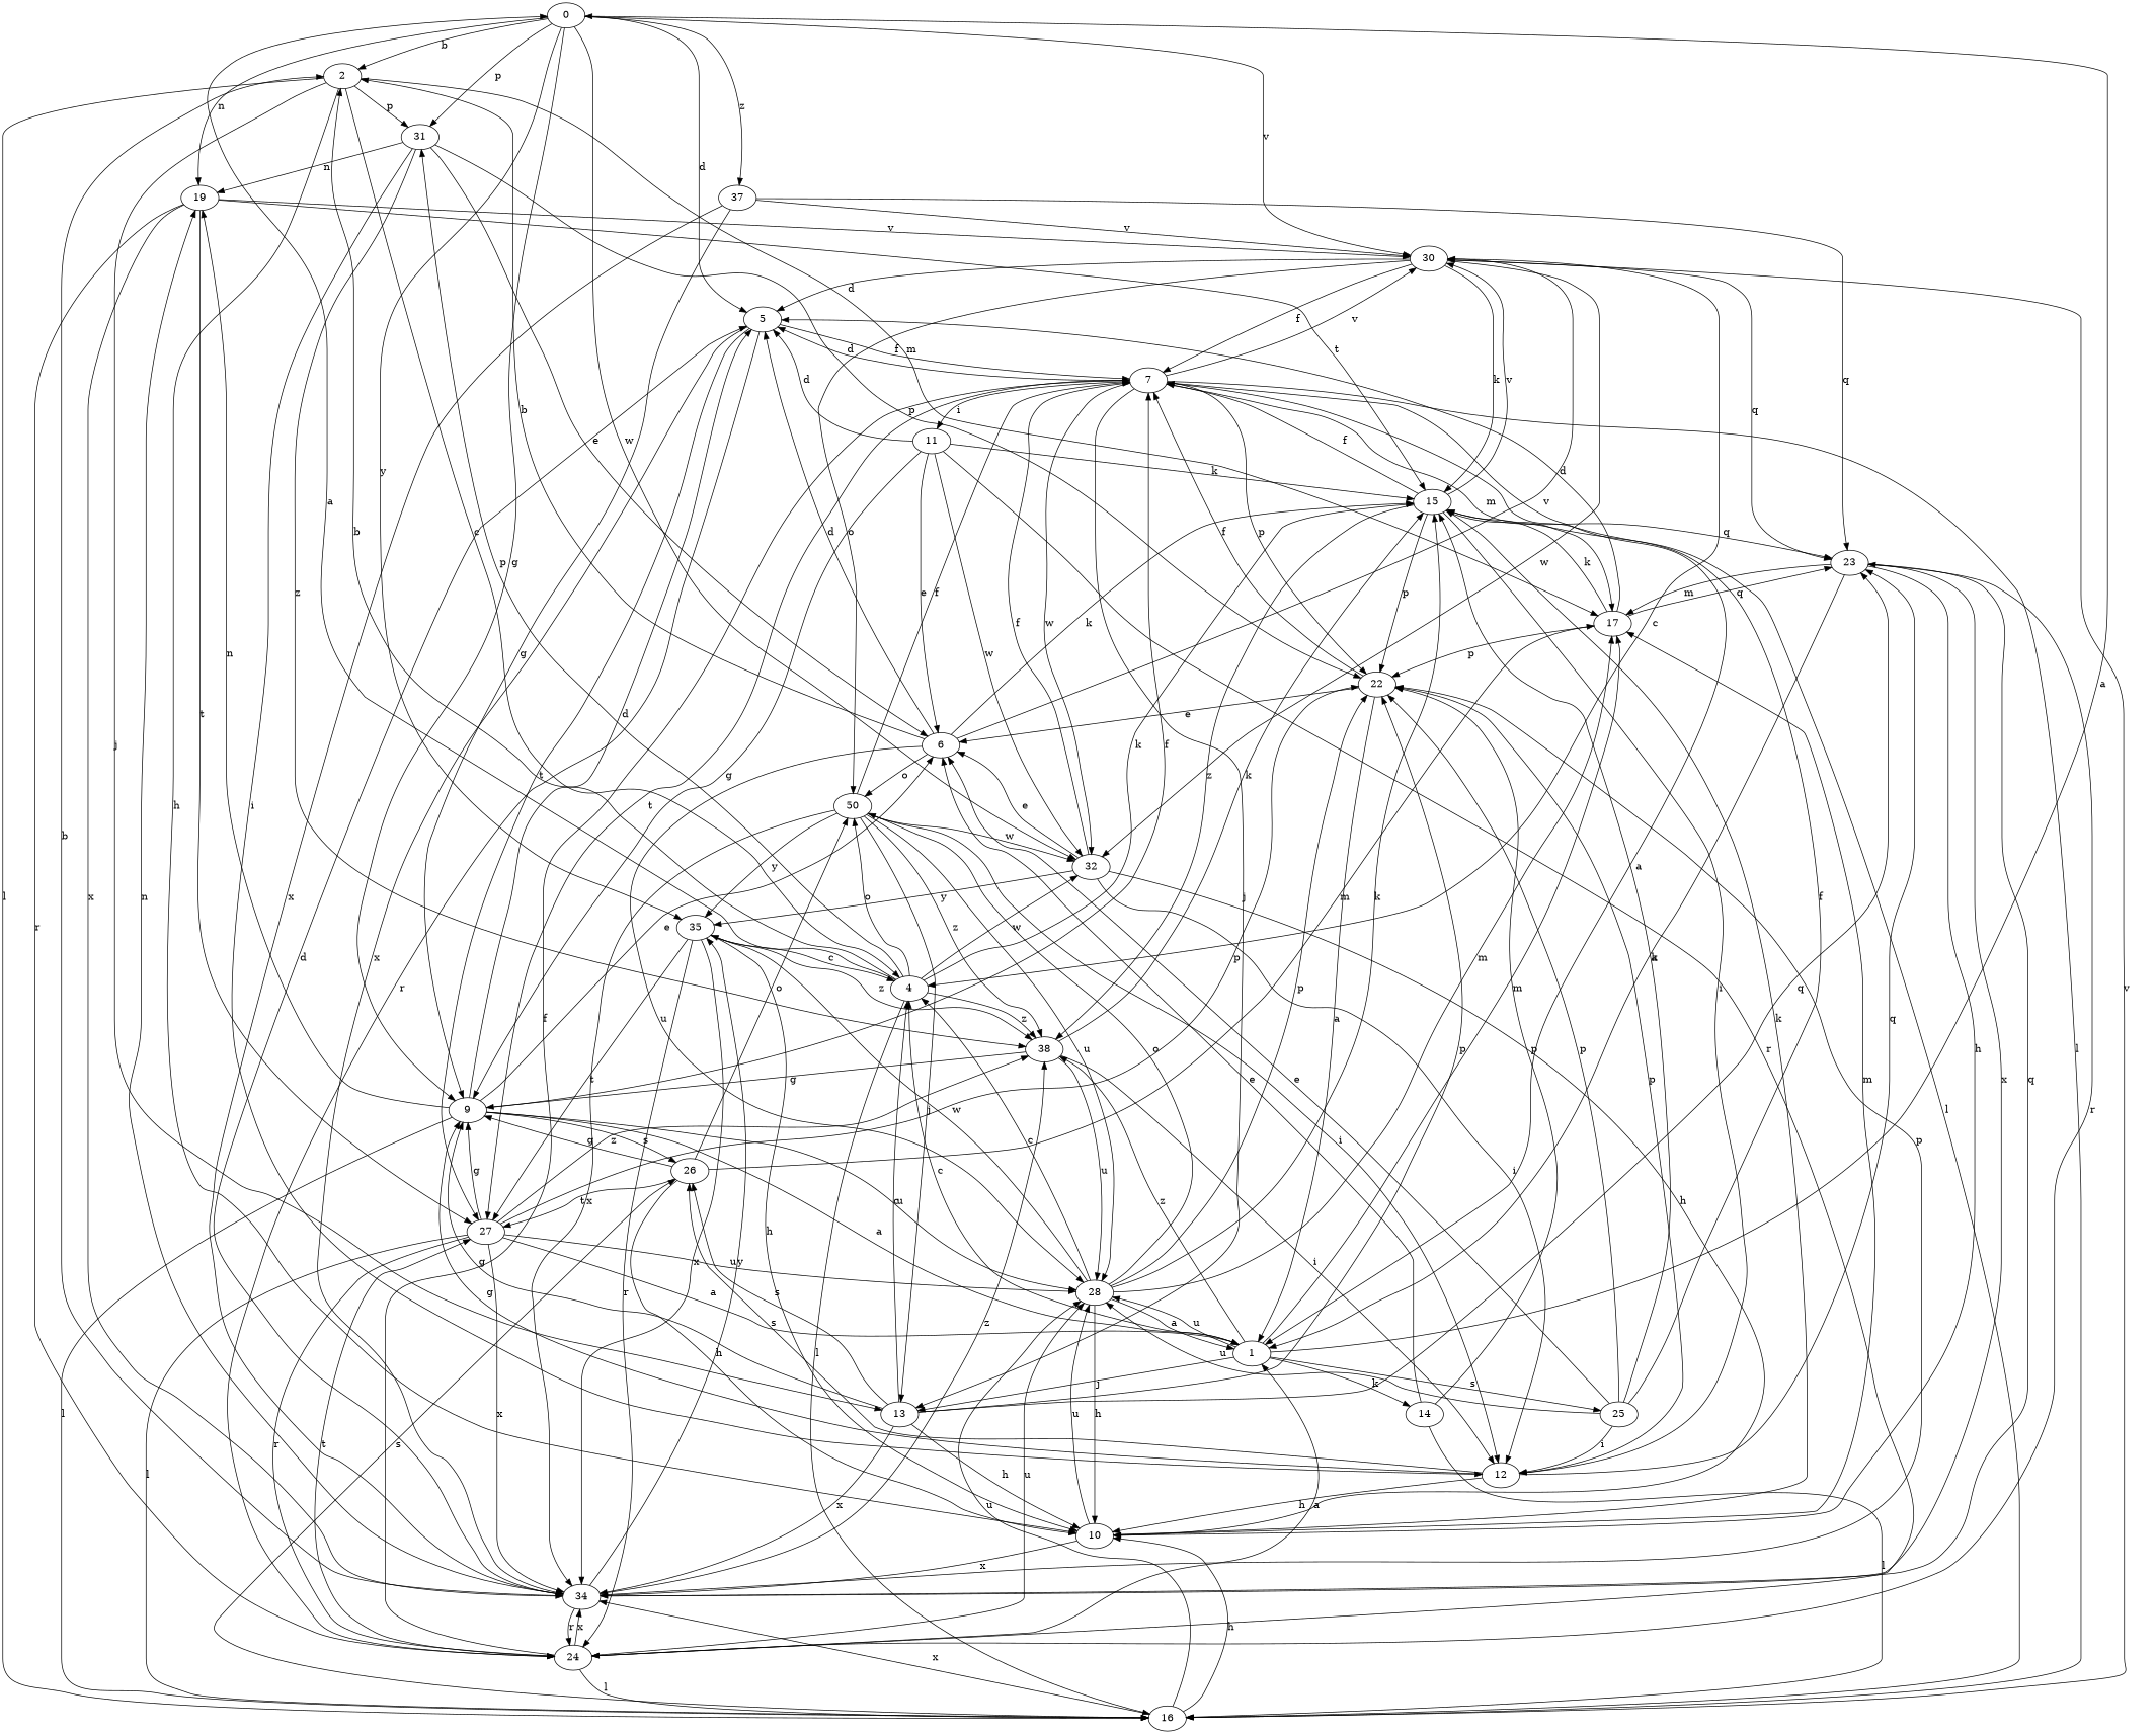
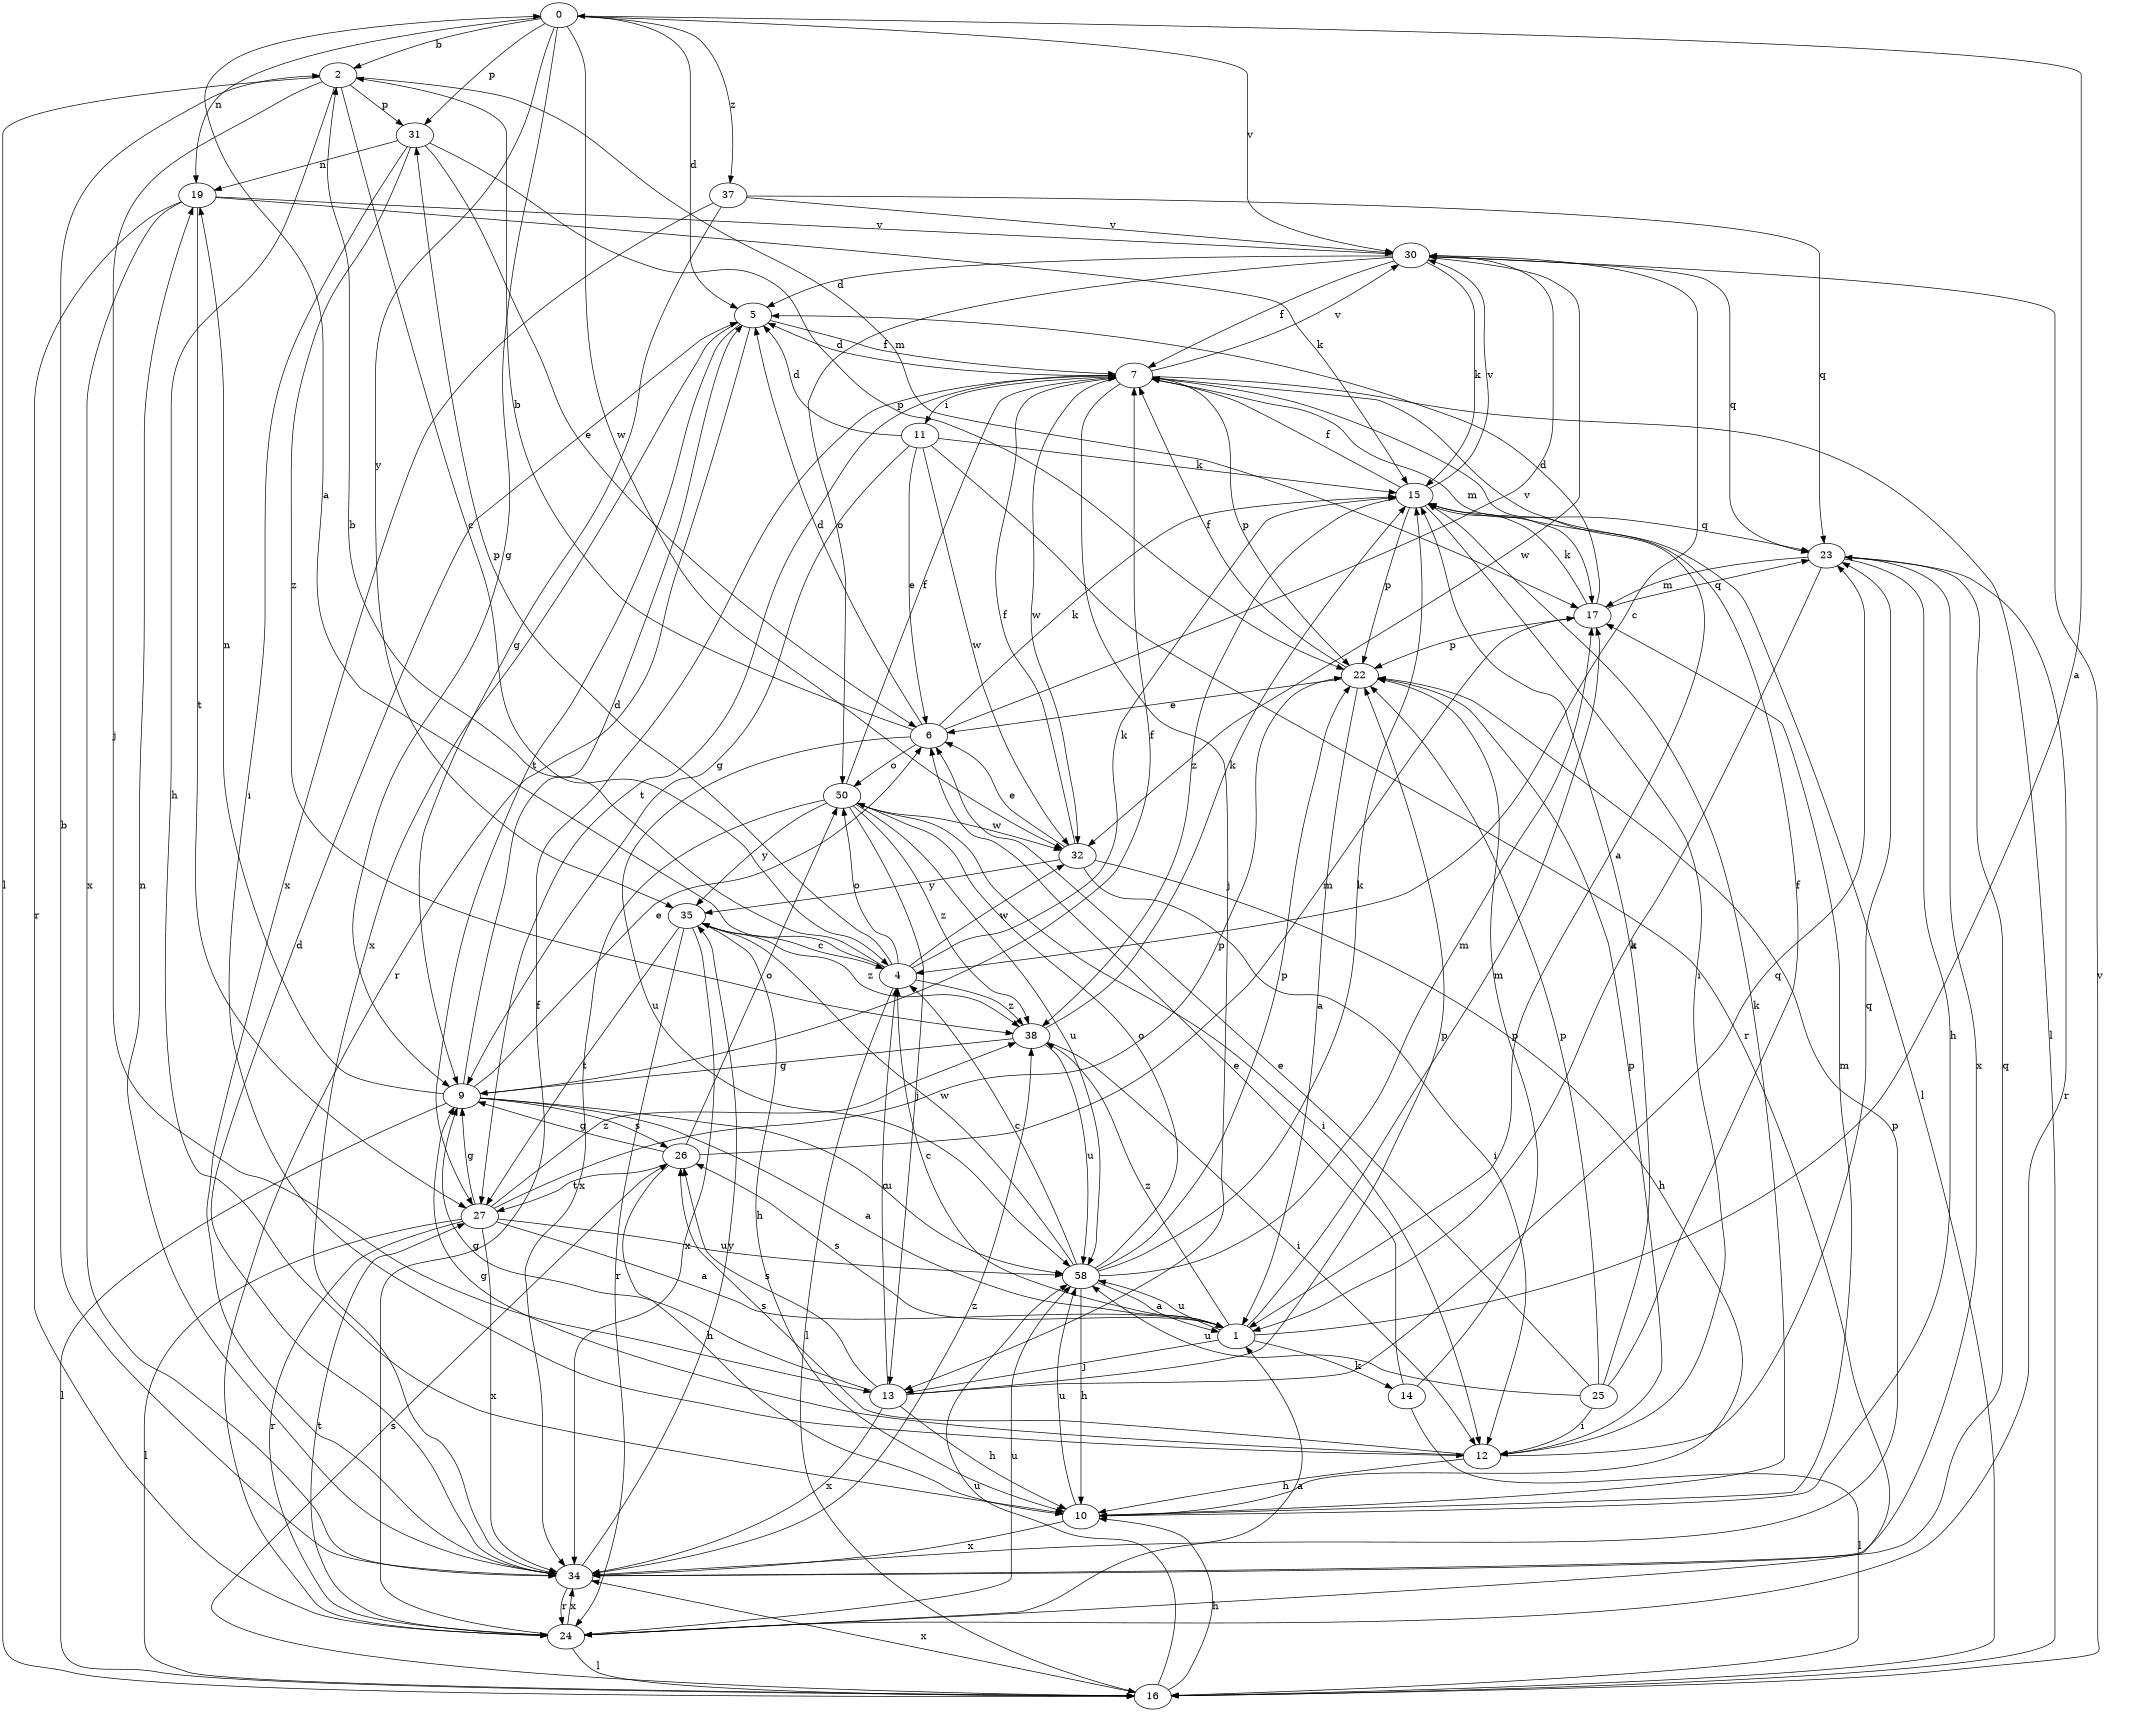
  strict digraph {
    0
    2
    5
    9
    19
    n6 [label=31]
    30
    32
    35
    37
    4
    13
    17
    10
    16
    7
    24
    27
    34
    1
-   28
+   28 [label=58]
    6
    26
    15
    38
    22
    12
    n28 [label=50]
    23
    14
    25
    11
    0 -> 2 [label=b]
    0 -> 5 [label=d]
    0 -> 9 [label=g]
    0 -> 19 [label=n]
    0 -> n6 [label=p]
    0 -> 30 [label=v]
    0 -> 32 [label=w]
    0 -> 35 [label=y]
    0 -> 37 [label=z]
    2 -> n6 [label=p]
    2 -> 4 [label=c]
    2 -> 13 [label=j]
    2 -> 17 [label=m]
    2 -> 10 [label=h]
    2 -> 16 [label=l]
    5 -> 7 [label=f]
    5 -> 24 [label=r]
    5 -> 27 [label=t]
    5 -> 34 [label=x]
    9 -> 5 [label=d]
    9 -> 19 [label=n]
    9 -> 16 [label=l]
    9 -> 7 [label=f]
    9 -> 1 [label=a]
    9 -> 28 [label=u]
    9 -> 6 [label=e]
    9 -> 26 [label=s]
    19 -> 30 [label=v]
    19 -> 24 [label=r]
    19 -> 27 [label=t]
    19 -> 34 [label=x]
-   19 -> 15 [label=t]
+   19 -> 15 [label=k]
    n6 -> 19 [label=n]
    n6 -> 6 [label=e]
    n6 -> 38 [label=z]
    n6 -> 22 [label=p]
    n6 -> 12 [label=i]
    30 -> 5 [label=d]
    30 -> 32 [label=w]
    30 -> 4 [label=c]
    30 -> 7 [label=f]
    30 -> 15 [label=k]
    30 -> n28 [label=o]
    30 -> 23 [label=q]
    32 -> 35 [label=y]
    32 -> 10 [label=h]
    32 -> 7 [label=f]
    32 -> 6 [label=e]
    32 -> 12 [label=i]
    35 -> 4 [label=c]
    35 -> 10 [label=h]
    35 -> 24 [label=r]
    35 -> 27 [label=t]
    35 -> 34 [label=x]
    35 -> 38 [label=z]
    37 -> 9 [label=g]
    37 -> 30 [label=v]
    37 -> 34 [label=x]
    37 -> 23 [label=q]
    4 -> 0 [label=a]
    4 -> 2 [label=b]
    4 -> n6 [label=p]
    4 -> 32 [label=w]
    4 -> 16 [label=l]
    4 -> 15 [label=k]
    4 -> 38 [label=z]
    4 -> n28 [label=o]
    13 -> 9 [label=g]
    13 -> 4 [label=c]
    13 -> 10 [label=h]
    13 -> 34 [label=x]
    13 -> 26 [label=s]
    13 -> 22 [label=p]
    13 -> 23 [label=q]
    17 -> 5 [label=d]
    17 -> 15 [label=k]
    17 -> 22 [label=p]
    17 -> 23 [label=q]
    10 -> 17 [label=m]
    10 -> 34 [label=x]
    10 -> 28 [label=u]
    10 -> 15 [label=k]
    16 -> 30 [label=v]
    16 -> 10 [label=h]
    16 -> 34 [label=x]
    16 -> 28 [label=u]
    16 -> 26 [label=s]
    7 -> 5 [label=d]
    7 -> 30 [label=v]
    7 -> 32 [label=w]
    7 -> 13 [label=j]
    7 -> 17 [label=m]
    7 -> 16 [label=l]
    7 -> 27 [label=t]
    7 -> 1 [label=a]
    7 -> 22 [label=p]
    7 -> 11 [label=i]
    24 -> 16 [label=l]
    24 -> 7 [label=f]
    24 -> 27 [label=t]
    24 -> 34 [label=x]
    24 -> 1 [label=a]
    24 -> 28 [label=u]
    27 -> 9 [label=g]
    27 -> 16 [label=l]
    27 -> 24 [label=r]
    27 -> 34 [label=x]
    27 -> 1 [label=a]
    27 -> 28 [label=u]
    27 -> 38 [label=z]
    27 -> 22 [label=p]
    34 -> 2 [label=b]
    34 -> 5 [label=d]
    34 -> 19 [label=n]
    34 -> 35 [label=y]
    34 -> 24 [label=r]
    34 -> 38 [label=z]
    34 -> 22 [label=p]
    34 -> 23 [label=q]
    1 -> 0 [label=a]
    1 -> 4 [label=c]
    1 -> 13 [label=j]
    1 -> 17 [label=m]
    1 -> 28 [label=u]
    1 -> 38 [label=z]
    1 -> 14 [label=k]
-   1 -> 25 [label=s]
+   1 -> 26 [label=s]
    28 -> 35 [label=w]
    28 -> 4 [label=c]
    28 -> 17 [label=m]
    28 -> 10 [label=h]
    28 -> 1 [label=a]
    28 -> 15 [label=k]
    28 -> 22 [label=p]
    28 -> n28 [label=o]
    6 -> 2 [label=b]
    6 -> 5 [label=d]
    6 -> 30 [label=v]
    6 -> 28 [label=u]
    6 -> 15 [label=k]
    6 -> n28 [label=o]
    26 -> 9 [label=g]
    26 -> 17 [label=m]
    26 -> 10 [label=h]
    26 -> 27 [label=t]
    26 -> n28 [label=o]
    15 -> 30 [label=v]
    15 -> 16 [label=l]
    15 -> 7 [label=f]
    15 -> 38 [label=z]
    15 -> 22 [label=p]
    15 -> 12 [label=i]
    15 -> 23 [label=q]
    38 -> 9 [label=g]
    38 -> 28 [label=u]
    38 -> 15 [label=k]
    38 -> 12 [label=i]
    22 -> 7 [label=f]
    22 -> 1 [label=a]
    22 -> 6 [label=e]
    12 -> 9 [label=g]
    12 -> 10 [label=h]
    12 -> 26 [label=s]
    12 -> 22 [label=p]
    12 -> 23 [label=q]
    n28 -> 32 [label=w]
    n28 -> 35 [label=y]
    n28 -> 13 [label=j]
    n28 -> 7 [label=f]
    n28 -> 34 [label=x]
    n28 -> 28 [label=u]
    n28 -> 38 [label=z]
    n28 -> 12 [label=i]
    23 -> 17 [label=m]
    23 -> 10 [label=h]
    23 -> 24 [label=r]
    23 -> 34 [label=x]
    23 -> 1 [label=a]
    14 -> 16 [label=l]
    14 -> 6 [label=e]
    14 -> 22 [label=p]
    25 -> 7 [label=f]
    25 -> 28 [label=u]
    25 -> 6 [label=e]
    25 -> 15 [label=k]
    25 -> 22 [label=p]
    25 -> 12 [label=i]
    11 -> 5 [label=d]
    11 -> 9 [label=g]
    11 -> 32 [label=w]
    11 -> 24 [label=r]
    11 -> 6 [label=e]
    11 -> 15 [label=k]
  }
